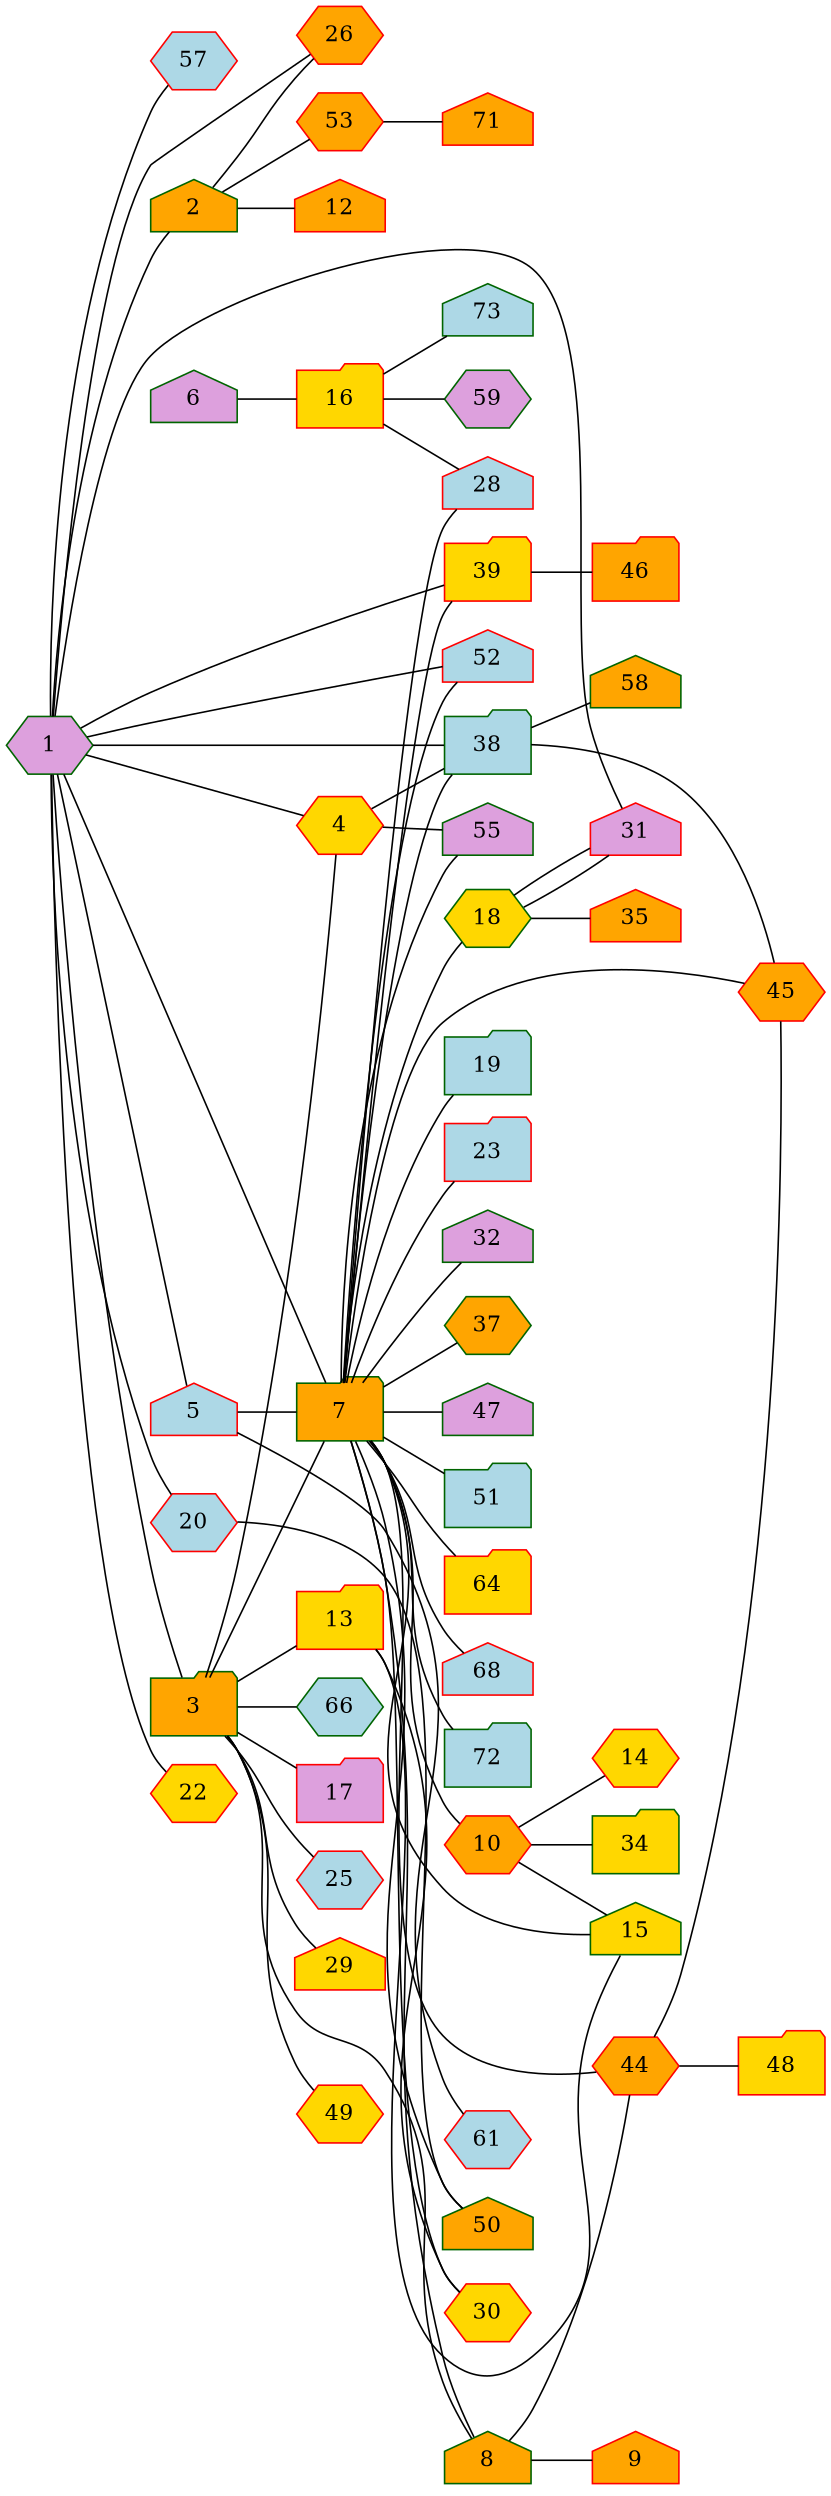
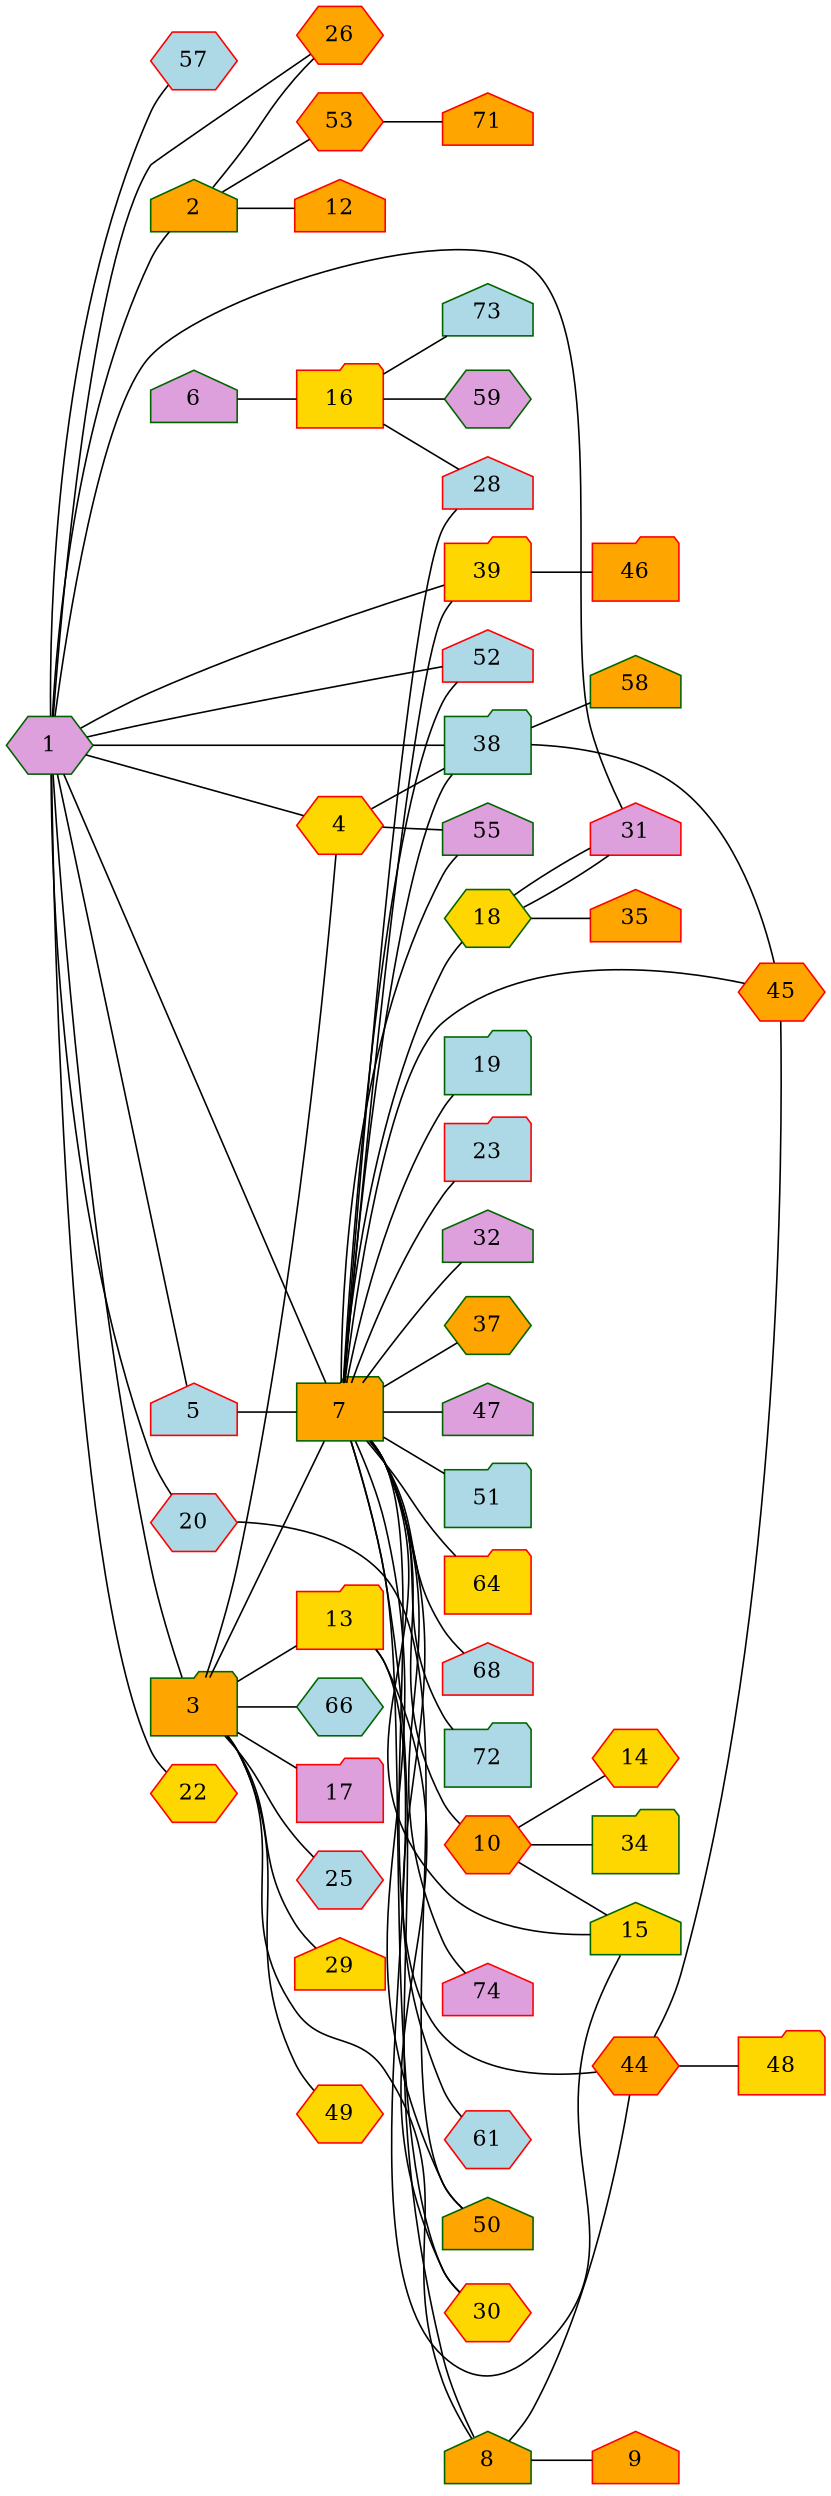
  graph {
    rankdir=LR
    node [color=red fillcolor=orange shape=house style=filled]
    1 [color=darkgreen fillcolor=plum shape=hexagon super="+42"]
    2 [color=darkgreen]
    3 [color=darkgreen shape=folder super="+11"]
    4 [fillcolor=gold shape=hexagon super="+60"]
    5 [fillcolor=lightblue]
    7 [color=darkgreen shape=folder super="+69"]
    20 [fillcolor=lightblue shape=hexagon super="+76"]
    22 [fillcolor=gold shape=hexagon]
    26 [shape=hexagon]
    31 [fillcolor=plum super="+63"]
    38 [color=darkgreen fillcolor=lightblue shape=folder super="+70"]
    39 [fillcolor=gold shape=folder super="+43"]
    52 [fillcolor=lightblue]
    57 [fillcolor=lightblue shape=hexagon]
    12
    53 [shape=hexagon super="+56"]
    8 [color=darkgreen super="+21"]
    13 [fillcolor=gold shape=folder super="+33"]
    17 [fillcolor=plum shape=folder]
    25 [fillcolor=lightblue shape=hexagon]
    29 [fillcolor=gold]
    49 [fillcolor=gold shape=hexagon]
    66 [color=darkgreen fillcolor=lightblue shape=hexagon]
    55 [color=darkgreen fillcolor=plum]
    6 [color=darkgreen fillcolor=plum]
    16 [fillcolor=gold shape=folder super="+27"]
    10 [shape=hexagon super="+36"]
    15 [color=darkgreen fillcolor=gold super="+54"]
    18 [color=darkgreen fillcolor=gold shape=hexagon super="+24"]
    19 [color=darkgreen fillcolor=lightblue shape=folder]
    23 [fillcolor=lightblue shape=folder]
    28 [fillcolor=lightblue]
    30 [fillcolor=gold shape=hexagon super="+41"]
    32 [color=darkgreen fillcolor=plum super="+40"]
    37 [color=darkgreen shape=hexagon]
    44 [shape=hexagon super="+67"]
    45 [shape=hexagon]
    47 [color=darkgreen fillcolor=plum]
    50 [color=darkgreen]
    51 [color=darkgreen fillcolor=lightblue shape=folder]
    61 [fillcolor=lightblue shape=hexagon]
    64 [fillcolor=gold shape=folder]
    68 [fillcolor=lightblue]
    72 [color=darkgreen fillcolor=lightblue shape=folder]
+   74 [fillcolor=plum]
    58 [color=darkgreen]
    46 [shape=folder]
    71
    9
    59 [color=darkgreen fillcolor=plum shape=hexagon super="+65"]
    73 [color=darkgreen fillcolor=lightblue]
    14 [fillcolor=gold shape=hexagon]
    34 [color=darkgreen fillcolor=gold shape=folder]
    35
    48 [fillcolor=gold shape=folder]
    1 -- 2
    1 -- 3
    1 -- 4
    1 -- 5
    1 -- 7
    1 -- 20
    1 -- 22
    1 -- 26
    1 -- 31
    1 -- 38
    1 -- 39
    1 -- 52
    1 -- 57
    2 -- 26
    2 -- 12
    2 -- 53
    3 -- 4
    3 -- 7
    3 -- 8
    3 -- 13
    3 -- 17
    3 -- 25
    3 -- 29
    3 -- 49
    3 -- 66
    4 -- 38
    4 -- 55
    5 -- 7
    7 -- 38
    7 -- 39
    7 -- 52
    7 -- 8
    7 -- 55
    7 -- 10
    7 -- 15
    7 -- 18
    7 -- 19
    7 -- 23
    7 -- 28
    7 -- 30
    7 -- 32
    7 -- 37
    7 -- 44
    7 -- 45
    7 -- 47
    7 -- 50
    7 -- 51
-   5 -- 61
+   7 -- 61
    7 -- 64
    7 -- 68
    7 -- 72
+   7 -- 74
    20 -- 50
    38 -- 45
    38 -- 58
    39 -- 46
    53 -- 71
    8 -- 44
    8 -- 9
    13 -- 15
    13 -- 30
    6 -- 16
    16 -- 28
    16 -- 59
    16 -- 73
    10 -- 15
    10 -- 14
    10 -- 34
    18 -- 31
    18 -- 31
    18 -- 35
    44 -- 45
    44 -- 48
  }
